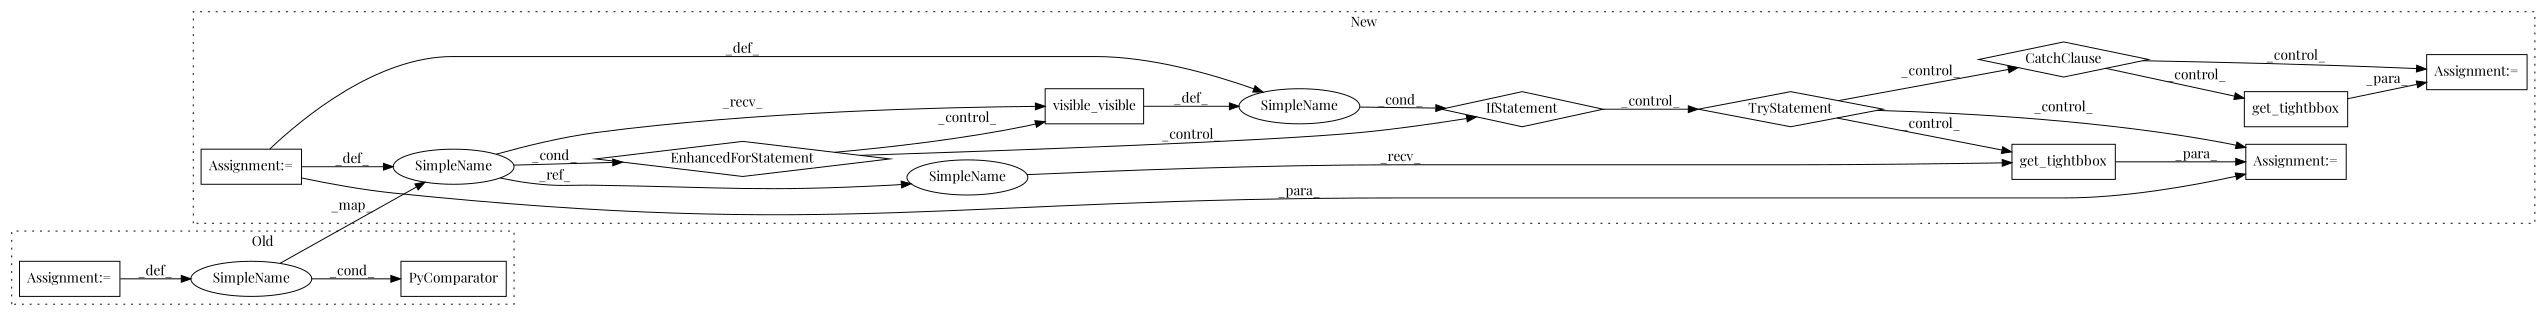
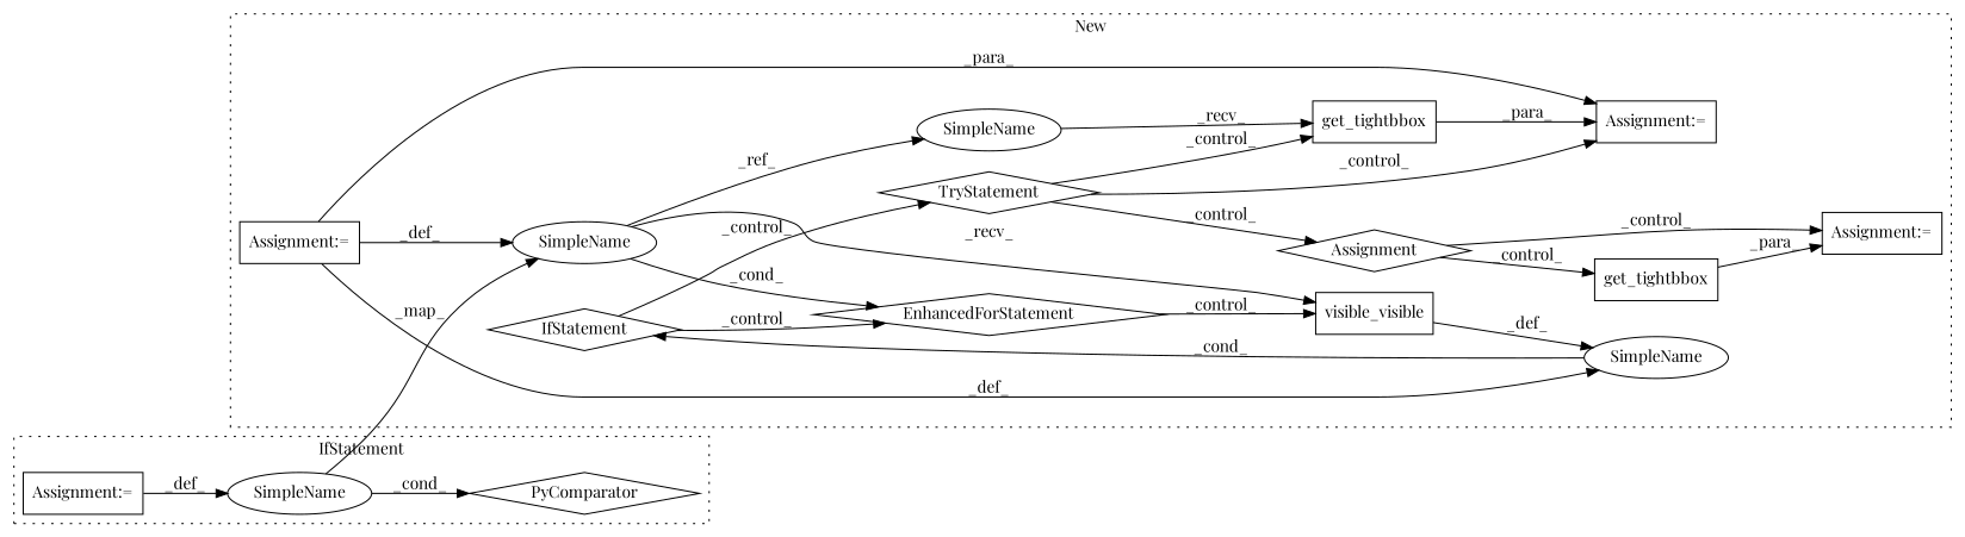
  digraph {
    fontname="Playfair Display"
    rankdir=LR
    node [a=42 fontname="Playfair Display" l=2 s=2853 shape=box]
    edge [fontname="Playfair Display"]
    n1 [a=32 l="14,1" label=get_tightbbox s="2915,2942"]
    n2 [a=70 l="57,2" label=EnhancedForStatement s="2760,2834" shape=diamond]
    n3 [a=32 l="14,1" label=get_tightbbox s="3030,3052"]
    n4 [label=SimpleName s=2821 shape=ellipse]
    n5 [a=32 l=13 label=visible_visible]
    n6 [label=SimpleName shape=ellipse l="" s=""]
-   n7 [a=12 l="17,2" label=CatchClause s="2959,2997" shape=diamond]
+   n7 [a=12 l="17,2" label=Assignment s="2959,2997" shape=diamond]
    n8 [a=54 l=4 label=TryStatement s=2880 shape=diamond]
    n9 [a=25 l="4,2" label=IfStatement s="2846,2866" shape=diamond]
    n10 [a=7 label="Assignment:=" s=2900]
    n11 [a=7 label="Assignment:=" s=3015]
    n12 [a=7 l="57,2" label="Assignment:=" s="2760,2834"]
    n13 [label=SimpleName s=2912 shape=ellipse]
-   n14 [a=113 l=36 label=PyComparator]
+   n14 [a=113 l=36 label=PyComparator shape=diamond]
    n15 [label=SimpleName s=2856 shape=ellipse]
    n16 [a=7 l=36 label="Assignment:="]
    subgraph cluster_1 {
      label=New
      style=dotted
      n1
      n2
      n3
      n4
      n5
      n6
      n7
      n8
      n9
      n10
      n11
      n12
      n13
    }
    subgraph cluster_2 {
-     label=Old
+     label=IfStatement
      style=dotted
      n14
      n15
      n16
    }
    n1 -> n10 [label=_para_]
    n2 -> n5 [label=_control_]
-   n2 -> n9 [label=_control_]
+   n9 -> n2 [label=_control_]
    n3 -> n11 [label=_para_]
    n4 -> n2 [label=_cond_]
    n4 -> n5 [label=_recv_]
    n4 -> n13 [label=_ref_]
    n5 -> n6 [label=_def_]
    n6 -> n9 [label=_cond_]
    n7 -> n3 [label=_control_]
    n7 -> n11 [label=_control_]
    n8 -> n1 [label=_control_]
    n8 -> n7 [label=_control_]
    n8 -> n10 [label=_control_]
    n9 -> n8 [label=_control_]
    n12 -> n4 [label=_def_]
    n12 -> n6 [label=_def_]
    n12 -> n10 [label=_para_]
    n13 -> n1 [label=_recv_]
    n15 -> n4 [label=_map_]
    n15 -> n14 [label=_cond_]
    n16 -> n15 [label=_def_]
  }
